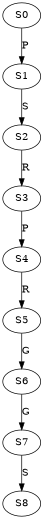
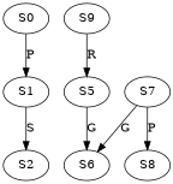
  strict digraph {
    S0
    S1
    S2
-   S3
-   S4
+   S4 [label=S9]
    S5
    S6
    S7
    S8
    S0 -> S1 [label=P]
    S1 -> S2 [label=S]
-   S2 -> S3 [label=R]
-   S3 -> S4 [label=P]
    S4 -> S5 [label=R]
    S5 -> S6 [label=G]
-   S6 -> S7 [label=G]
-   S7 -> S8 [label=S]
+   S7 -> S6 [label=G]
+   S7 -> S8 [label=P]
  }
